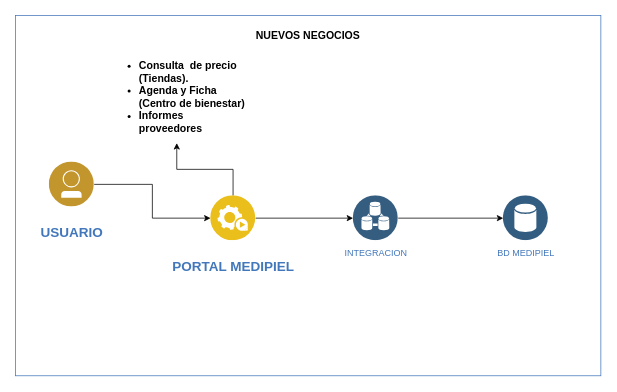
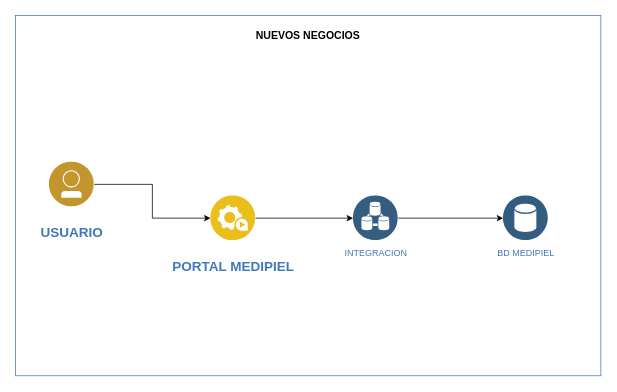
  <mxCell id="0" />
  <mxCell id="1" parent="0" />
  <mxCell id="2" value="&lt;h3&gt;NUEVOS NEGOCIOS&lt;/h3&gt;" style="fontStyle=0;verticalAlign=top;align=center;spacingTop=-2;fillColor=none;rounded=0;whiteSpace=wrap;html=1;strokeColor=#4376BB;strokeWidth=1;dashed=0;container=1;collapsible=0;expand=0;recursiveResize=0;" vertex="1" parent="1"><mxGeometry x="20" y="20" width="780" height="480" as="geometry" /></mxCell>
  <mxCell id="3" value="&lt;h2&gt;USUARIO&lt;/h2&gt;" style="image;aspect=fixed;perimeter=ellipsePerimeter;html=1;align=center;shadow=0;dashed=0;fontColor=#4277BB;labelBackgroundColor=default;fontSize=12;spacingTop=3;image=img/lib/ibm/users/user.svg;" vertex="1" parent="2"><mxGeometry x="45" y="195" width="60" height="60" as="geometry" /></mxCell>
  <mxCell id="4" style="edgeStyle=orthogonalEdgeStyle;rounded=0;orthogonalLoop=1;jettySize=auto;html=1;" edge="1" parent="2" source="6" target="9"><mxGeometry relative="1" as="geometry" /></mxCell>
- <mxCell id="5" style="edgeStyle=orthogonalEdgeStyle;rounded=0;orthogonalLoop=1;jettySize=auto;html=1;entryX=0.5;entryY=1;entryDx=0;entryDy=0;" edge="1" parent="2" source="6" target="11"><mxGeometry relative="1" as="geometry" /></mxCell>
  <mxCell id="6" value="&lt;h2&gt;PORTAL MEDIPIEL&lt;/h2&gt;" style="image;aspect=fixed;perimeter=ellipsePerimeter;html=1;align=center;shadow=0;dashed=0;fontColor=#4277BB;labelBackgroundColor=default;fontSize=12;spacingTop=3;image=img/lib/ibm/applications/automation_tools.svg;" vertex="1" parent="2"><mxGeometry x="260" y="240" width="60" height="60" as="geometry" /></mxCell>
  <mxCell id="7" style="edgeStyle=orthogonalEdgeStyle;rounded=0;orthogonalLoop=1;jettySize=auto;html=1;entryX=0;entryY=0.5;entryDx=0;entryDy=0;" edge="1" parent="2" source="3" target="6"><mxGeometry relative="1" as="geometry" /></mxCell>
  <mxCell id="8" style="edgeStyle=orthogonalEdgeStyle;rounded=0;orthogonalLoop=1;jettySize=auto;html=1;" edge="1" parent="2" source="9" target="10"><mxGeometry relative="1" as="geometry" /></mxCell>
  <mxCell id="9" value="INTEGRACION" style="aspect=fixed;perimeter=ellipsePerimeter;html=1;align=center;shadow=0;dashed=0;image;image=img/lib/ibm/data/device_registry.svg;strokeColor=#FF0000;fillColor=#FFFF66;gradientColor=none;fontColor=#4277BB;labelBackgroundColor=#ffffff;spacingTop=3;" vertex="1" parent="2"><mxGeometry x="450" y="240" width="60" height="60" as="geometry" /></mxCell>
  <mxCell id="10" value="BD MEDIPIEL" style="aspect=fixed;perimeter=ellipsePerimeter;html=1;align=center;shadow=0;dashed=0;image;image=img/lib/ibm/data/data_services.svg;strokeColor=#FF0000;fillColor=#FFFF66;gradientColor=none;fontColor=#4277BB;labelBackgroundColor=#ffffff;spacingTop=3;" vertex="1" parent="2"><mxGeometry x="650" y="240" width="60" height="60" as="geometry" /></mxCell>
- <mxCell id="11" value="&lt;h1&gt;&lt;/h1&gt;&lt;h5&gt;&lt;/h5&gt;&lt;h6&gt;&lt;/h6&gt;&lt;h3&gt;&lt;ul&gt;&lt;li&gt;Consulta&amp;nbsp; de precio (Tiendas).&lt;/li&gt;&lt;li&gt;Agenda y Ficha (Centro de bienestar)&lt;/li&gt;&lt;li&gt;Informes proveedores&lt;/li&gt;&lt;/ul&gt;&lt;/h3&gt;" style="text;html=1;strokeColor=none;fillColor=none;spacing=5;spacingTop=-20;whiteSpace=wrap;overflow=hidden;rounded=0;align=left;" vertex="1" parent="2"><mxGeometry x="120" y="50" width="190" height="120" as="geometry" /></mxCell>
